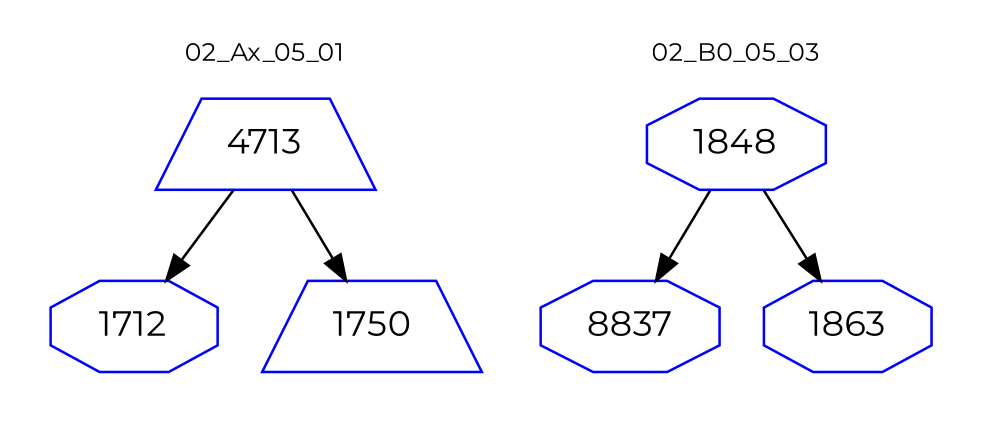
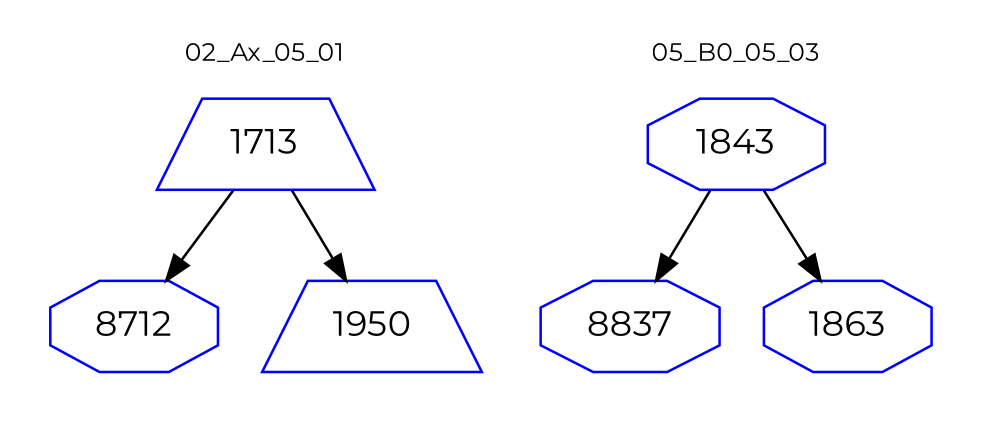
  digraph {
    fontname=Montserrat
    node [color=blue fontname=Montserrat shape=octagon]
    edge [color=black fontname=Montserrat]
-   n1 [label=4713 shape=trapezium]
-   n2 [label=1712]
-   n3 [label=1750 shape=trapezium]
-   n4 [label=1848]
+   n1 [label=1713 shape=trapezium]
+   n2 [label=8712]
+   n3 [label=1950 shape=trapezium]
+   n4 [label=1843]
    n5 [label=8837]
    n6 [label=1863]
    subgraph cluster_1 {
      color=white
      fontsize=10
      label="02_Ax_05_01"
      n1
      n2
      n3
    }
    subgraph cluster_2 {
      color=white
      fontsize=10
-     label="02_B0_05_03"
+     label="05_B0_05_03"
      n4
      n5
      n6
    }
    n1 -> n2
    n1 -> n3
    n4 -> n5
    n4 -> n6
  }
